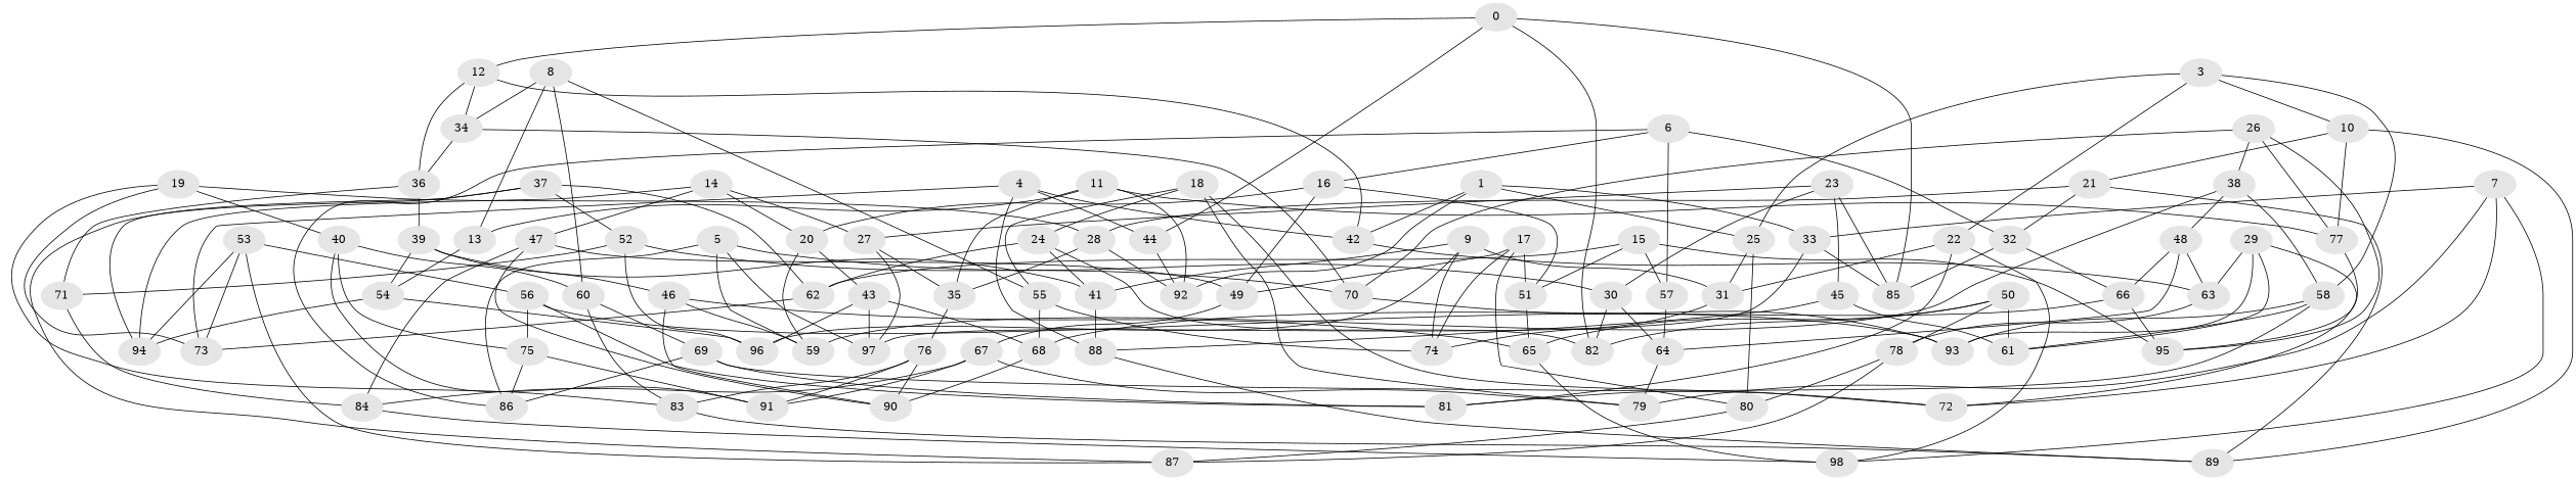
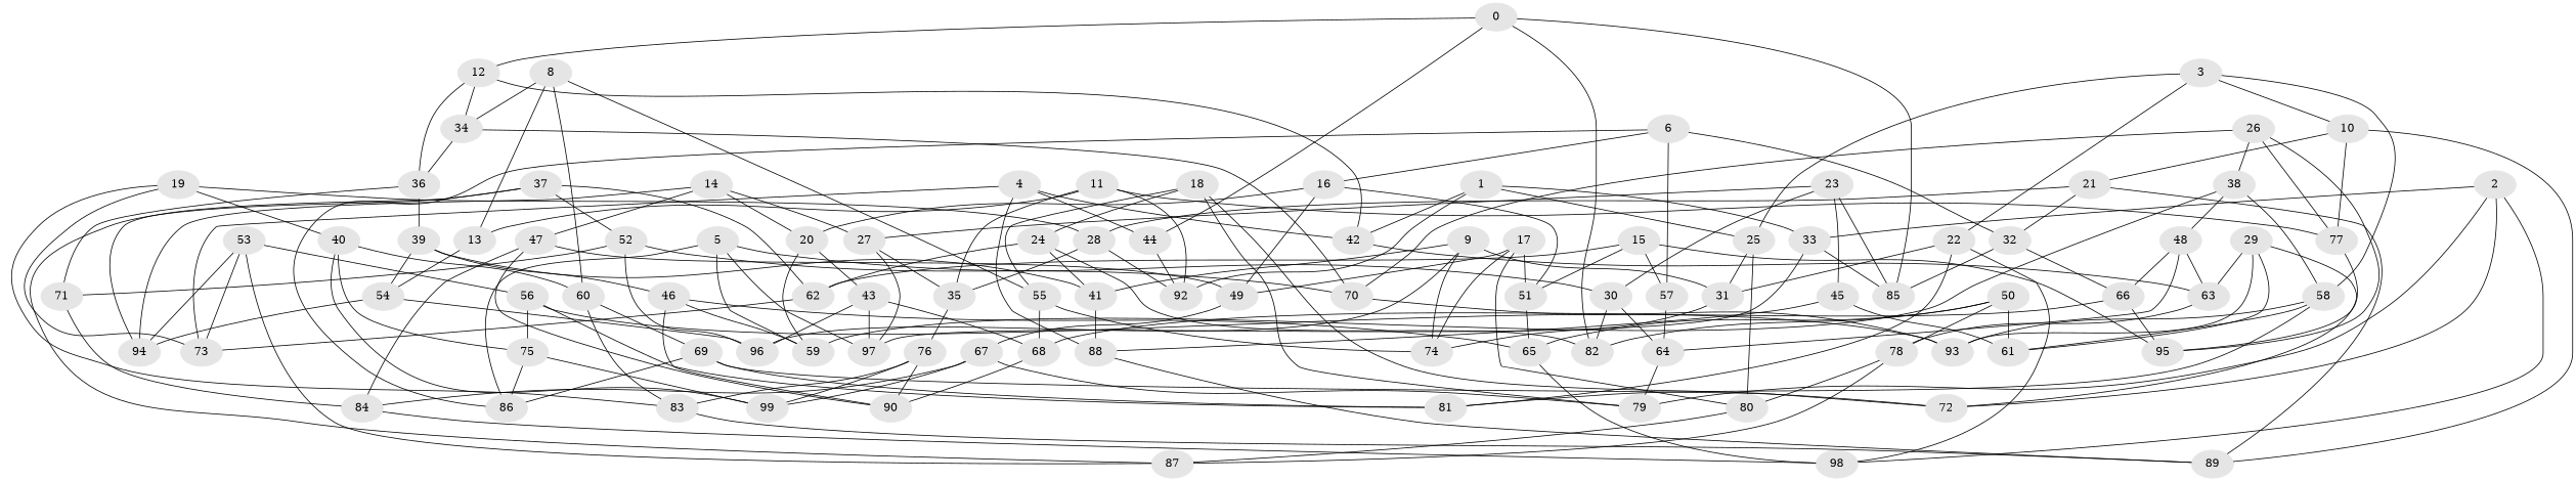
  graph {
    node [color=gray90 style=filled]
    1
    25
    33
    42
    92
    31
    80
    97
    85
    63
-   2 [label=7]
+   2
    72
    79
    98
    3
    10
    22
    58
    21
    77
    89
    81
    93
    61
    4
    44
    73
    88
    5
    30
    59
    86
    82
    64
    6
    16
    32
    57
    20
    51
    49
    66
    n43 [label=0]
    12
    34
    36
    8
    13
    55
    60
    54
    70
    74
    68
    83
    69
    9
    41
    96
    28
    95
    11
    35
    76
    39
    71
    94
    14
    27
    47
    43
    90
    84
    15
    62
    65
    67
    17
    87
    18
    24
    19
    40
    75
-   91
+   91 [label=99]
    23
    45
    26
    38
    48
    29
    78
    46
    37
    52
    50
    53
    56
    1 -- 25
    1 -- 33
    1 -- 42
    1 -- 92
    25 -- 31
    25 -- 80
    33 -- 97
    33 -- 85
    42 -- 63
    31 -- 74
    80 -- 87
    63 -- 78
    2 -- 33
    2 -- 72
    2 -- 79
    2 -- 98
    3 -- 25
    3 -- 10
    3 -- 22
    3 -- 58
    10 -- 21
    10 -- 77
    10 -- 89
    22 -- 31
    22 -- 98
    22 -- 81
    58 -- 81
    58 -- 93
    58 -- 61
    21 -- 89
    21 -- 32
    21 -- 28
    77 -- 95
    4 -- 42
    4 -- 44
    4 -- 73
    4 -- 88
    44 -- 92
    88 -- 89
    5 -- 97
    5 -- 30
    5 -- 59
    5 -- 86
    30 -- 82
    30 -- 64
    64 -- 79
    6 -- 86
    6 -- 16
    6 -- 32
    6 -- 57
    16 -- 20
    16 -- 51
    16 -- 49
    32 -- 85
    32 -- 66
    57 -- 64
    20 -- 59
    20 -- 43
    51 -- 65
    49 -- 67
    66 -- 68
    66 -- 95
    n43 -- 85
    n43 -- 44
    n43 -- 82
    n43 -- 12
    12 -- 42
    12 -- 34
    12 -- 36
    34 -- 36
    34 -- 70
    36 -- 39
    36 -- 71
    8 -- 34
    8 -- 13
    8 -- 55
    8 -- 60
    13 -- 54
    55 -- 74
    55 -- 68
    60 -- 83
    60 -- 69
    54 -- 96
    54 -- 94
    70 -- 93
    68 -- 90
    83 -- 89
    69 -- 72
    69 -- 81
    69 -- 86
    9 -- 31
    9 -- 74
    9 -- 41
    9 -- 96
    41 -- 88
    28 -- 92
    28 -- 35
    11 -- 92
    11 -- 77
    11 -- 13
    11 -- 35
    35 -- 76
    76 -- 83
    76 -- 90
    76 -- 91
    39 -- 54
    39 -- 41
    39 -- 46
    71 -- 84
    14 -- 20
    14 -- 94
    14 -- 27
    14 -- 47
    27 -- 97
    27 -- 35
    47 -- 49
    47 -- 90
    47 -- 84
    43 -- 97
    43 -- 68
    43 -- 96
    84 -- 98
    15 -- 57
    15 -- 51
    15 -- 95
    15 -- 62
    62 -- 73
    65 -- 98
    67 -- 79
    67 -- 84
    67 -- 91
    17 -- 80
    17 -- 51
    17 -- 49
    17 -- 74
    18 -- 72
    18 -- 79
    18 -- 55
    18 -- 24
    24 -- 82
    24 -- 41
    24 -- 62
    19 -- 73
    19 -- 83
    19 -- 28
    19 -- 40
    40 -- 60
    40 -- 75
    40 -- 91
    75 -- 86
    75 -- 91
    23 -- 85
    23 -- 30
    23 -- 27
    23 -- 45
    45 -- 61
    45 -- 88
    26 -- 77
    26 -- 70
    26 -- 95
    26 -- 38
    38 -- 58
    38 -- 59
    38 -- 48
    48 -- 63
    48 -- 64
    48 -- 66
    29 -- 63
    29 -- 72
    29 -- 93
    29 -- 61
    78 -- 80
    78 -- 87
    46 -- 59
    46 -- 90
    46 -- 65
    37 -- 94
    37 -- 62
    37 -- 87
    37 -- 52
    52 -- 70
    52 -- 96
    52 -- 71
    50 -- 61
    50 -- 82
    50 -- 65
    50 -- 78
    53 -- 73
    53 -- 94
    53 -- 87
    53 -- 56
    56 -- 81
    56 -- 93
    56 -- 75
  }
